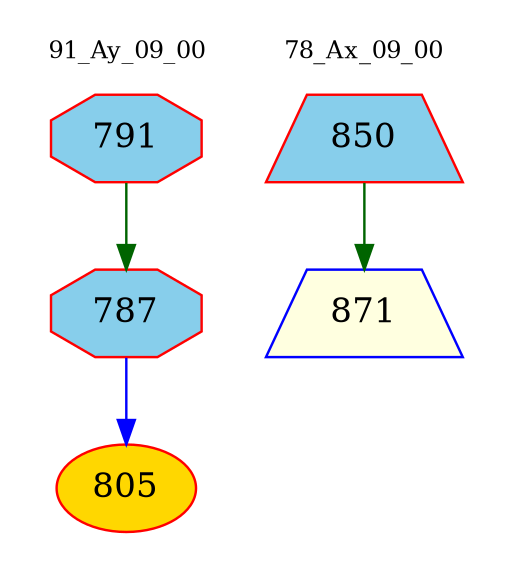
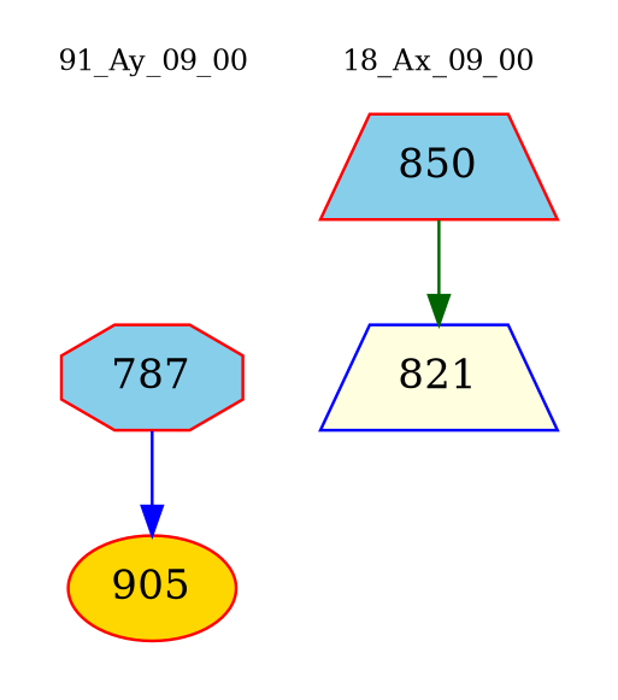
  digraph {
    node [color=red fillcolor=skyblue shape=octagon style=filled]
    edge [color=darkgreen]
-   n1 [label=791]
    n2 [label=787]
-   n3 [fillcolor=gold label=805 shape=ellipse]
+   n3 [fillcolor=gold label=905 shape=ellipse]
    n4 [label=850 shape=trapezium]
-   n5 [color=blue fillcolor=lightyellow label=871 shape=trapezium]
+   n5 [color=blue fillcolor=lightyellow label=821 shape=trapezium]
    subgraph cluster_1 {
      color=white
      fontsize=10
      label="91_Ay_09_00"
-     n1
      n2
      n3
    }
    subgraph cluster_2 {
      color=white
      fontsize=10
-     label="78_Ax_09_00"
+     label="18_Ax_09_00"
      n4
      n5
    }
-   n1 -> n2
    n2 -> n3 [color=blue]
    n4 -> n5
  }
